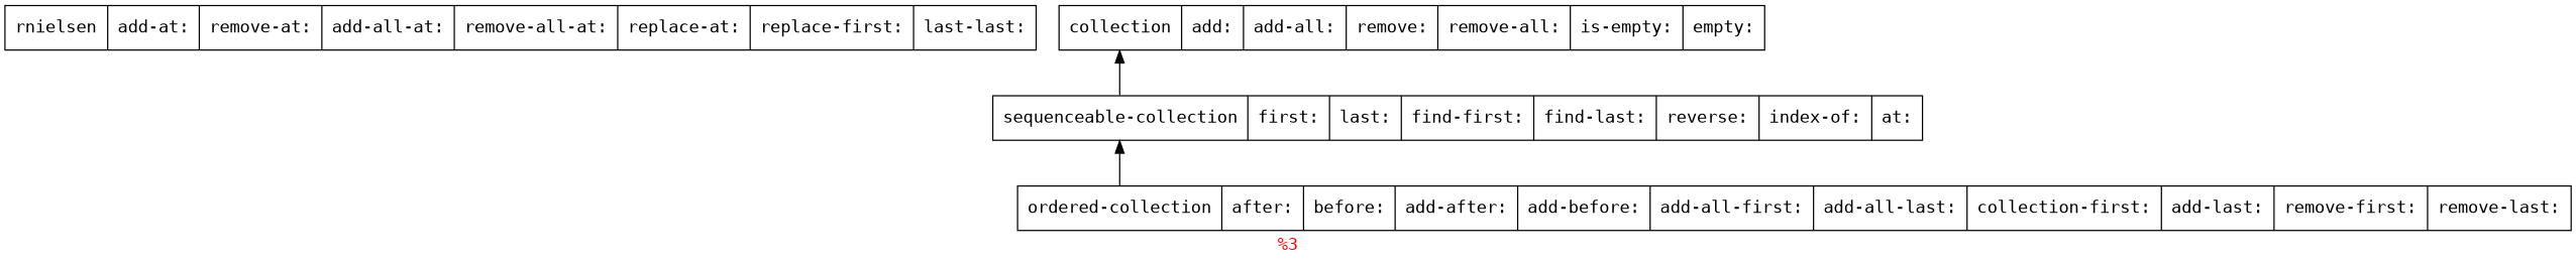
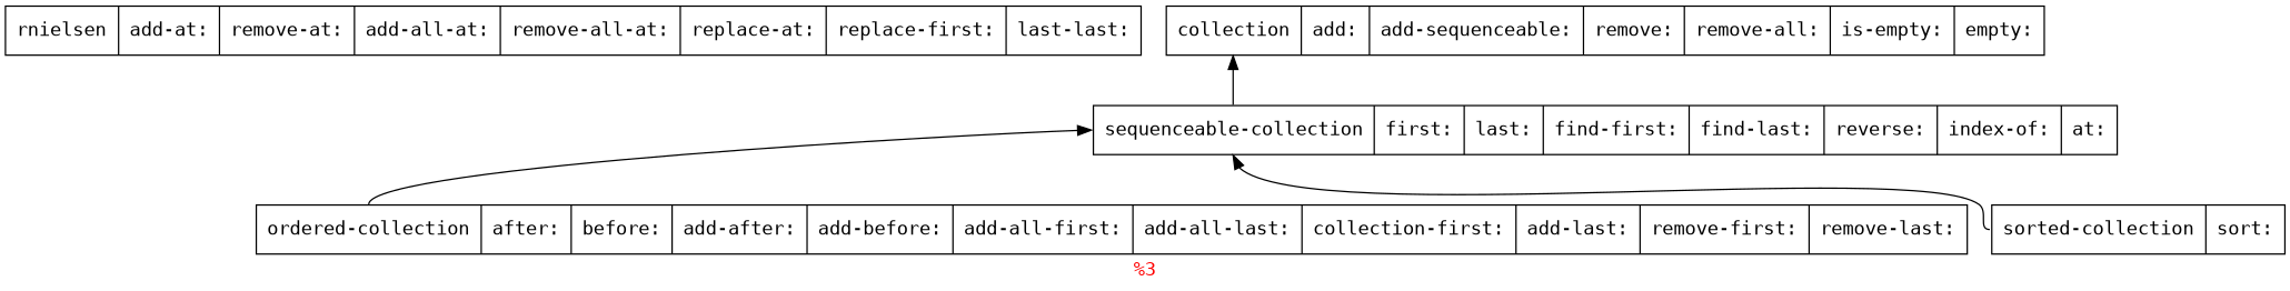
  digraph {
    fontcolor=red
    fontname="DejaVu Sans Mono"
    label="\G"
    rankdir=TB
    node [fontname="DejaVu Sans Mono" shape=record]
    edge [dir=back fontname="DejaVu Sans Mono" headport=name tailport=name]
    rnielsen [label="<name>\N           | add-at:\l           | remove-at:\l           | add-all-at:\l           | remove-all-at:\l           | replace-at:\l           | replace-first:\l           | last-last:\l           "]
-   collection [label="<name>\N           | add:\l           | add-all:\l           | remove:\l           | remove-all:\l           | is-empty:\l           | empty:\l           "]
+   collection [label="<name>\N           | add:\l           | add-sequenceable:\l           | remove:\l           | remove-all:\l           | is-empty:\l           | empty:\l           "]
    "sequenceable-collection" [label="<name>\N           | first:\l           | last:\l           | find-first:\l           | find-last:\l           | reverse:\l           | index-of:\l           | at:\l           "]
    "ordered-collection" [label="<name>\N           | after:\l           | before:\l           | add-after:\l           | add-before:\l           | add-all-first:\l           | add-all-last:\l           | collection-first:\l           | add-last:\l           | remove-first:\l           | remove-last:\l           "]
+   "sorted-collection" [label="<name>\N           | sort:\l           "]
    collection -> "sequenceable-collection"
    "sequenceable-collection" -> "ordered-collection"
+   "sequenceable-collection" -> "sorted-collection"
  }
